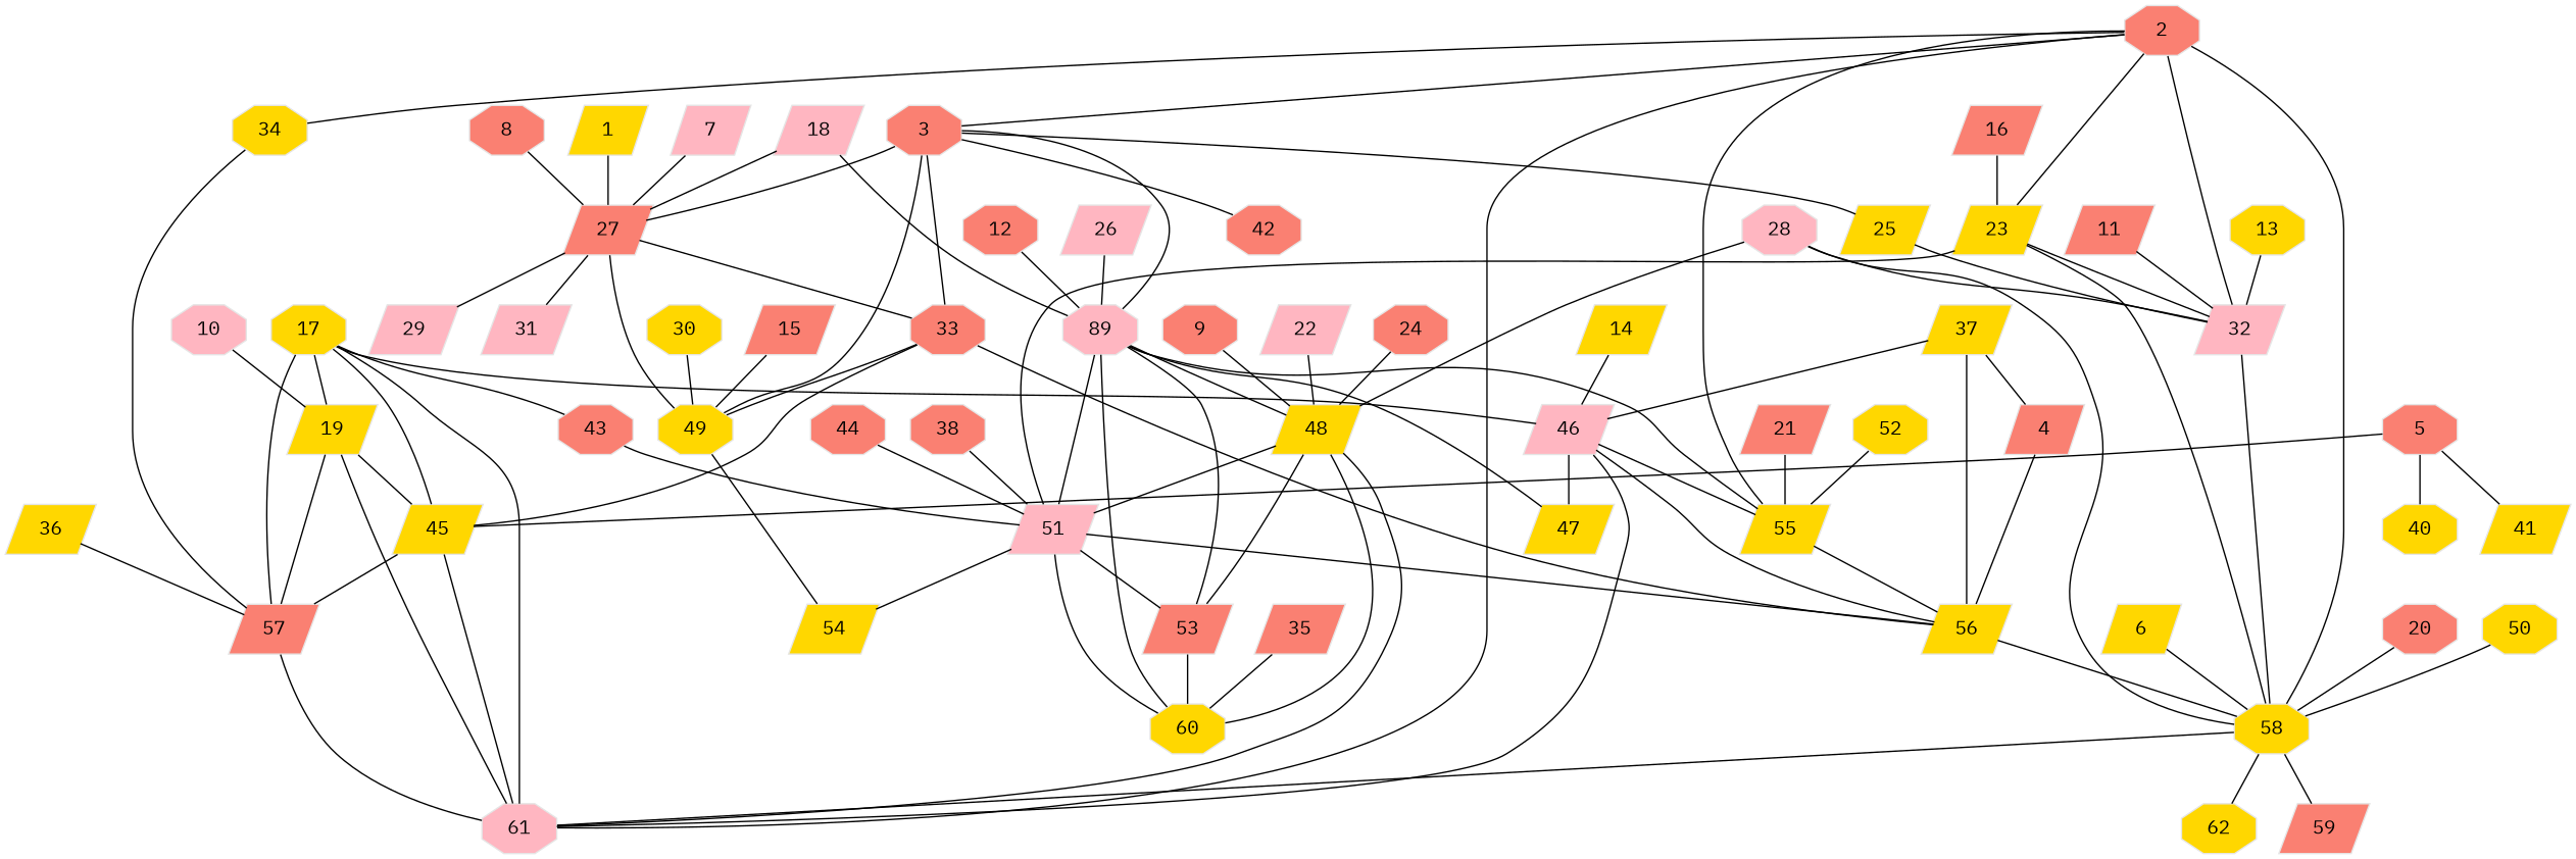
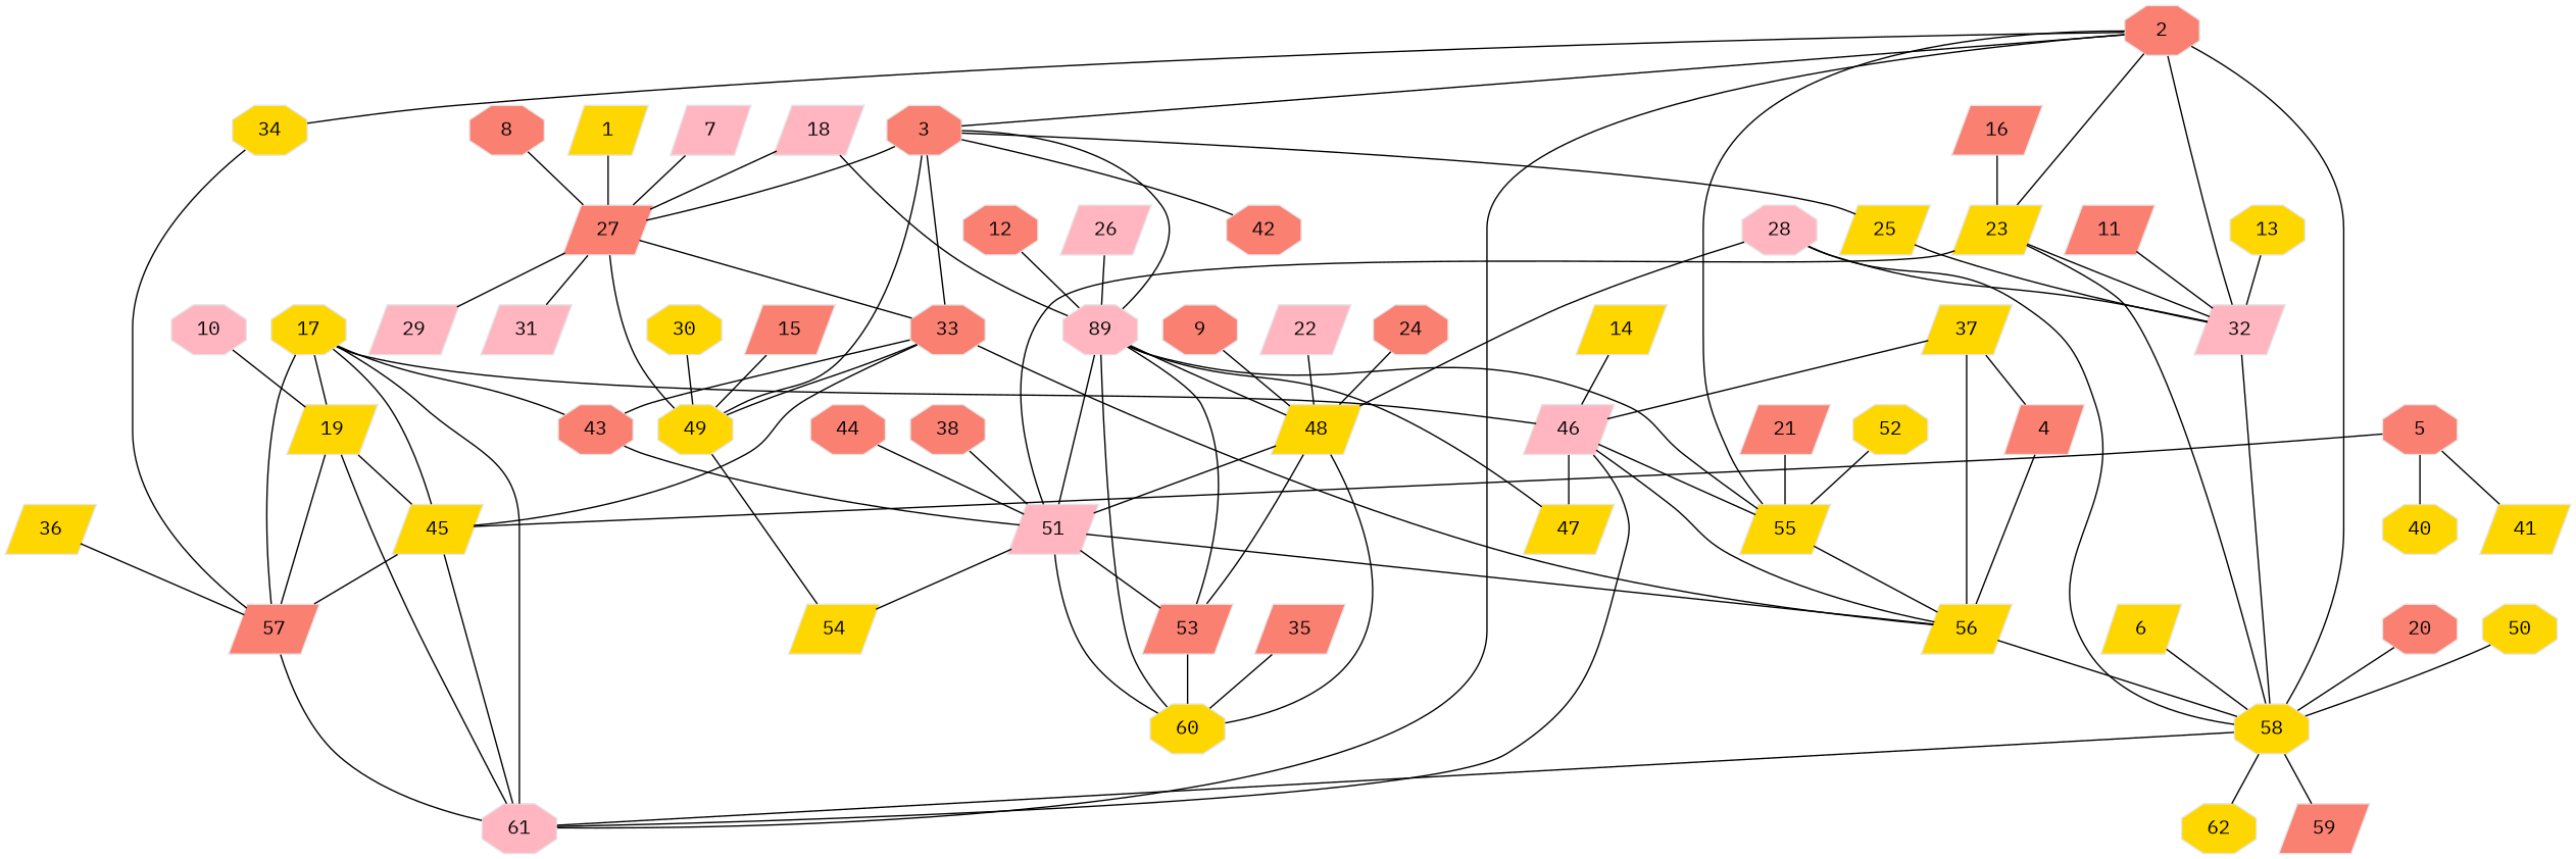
  graph {
    fontname="IBM Plex Mono"
    node [color=gray90 fillcolor=gold fontname="IBM Plex Mono" shape=parallelogram style=filled]
    edge [fontname="IBM Plex Mono" weight=1.0]
    27 [fillcolor=salmon]
    1
    33 [fillcolor=salmon shape=octagon]
    49 [shape=octagon]
    29 [fillcolor=lightpink]
    31 [fillcolor=lightpink]
    2 [fillcolor=salmon shape=octagon]
    3 [fillcolor=salmon shape=octagon]
    23
    32 [fillcolor=lightpink]
    34 [shape=octagon]
    55
    58 [shape=octagon]
    61 [fillcolor=lightpink shape=octagon]
    25
    n16 [fillcolor=lightpink label=89 shape=octagon]
    42 [fillcolor=salmon shape=octagon]
    51 [fillcolor=lightpink]
    57 [fillcolor=salmon]
    56
    59 [fillcolor=salmon]
    62 [shape=octagon]
    45
    43 [fillcolor=salmon shape=octagon]
    48
    60 [shape=octagon]
    47
    53 [fillcolor=salmon]
    54
    4 [fillcolor=salmon]
    5 [fillcolor=salmon shape=octagon]
    40 [shape=octagon]
    41
    6
    7 [fillcolor=lightpink]
    8 [fillcolor=salmon shape=octagon]
    9 [fillcolor=salmon shape=octagon]
    10 [fillcolor=lightpink shape=octagon]
    19
    11 [fillcolor=salmon]
    12 [fillcolor=salmon shape=octagon]
    13 [shape=octagon]
    46 [fillcolor=lightpink]
    14
    15 [fillcolor=salmon]
    16 [fillcolor=salmon]
    17 [shape=octagon]
    18 [fillcolor=lightpink]
    20 [fillcolor=salmon shape=octagon]
    21 [fillcolor=salmon]
    22 [fillcolor=lightpink]
    24 [fillcolor=salmon shape=octagon]
    26 [fillcolor=lightpink]
    28 [fillcolor=lightpink shape=octagon]
    30 [shape=octagon]
    35 [fillcolor=salmon]
    36
    37
    38 [fillcolor=salmon shape=octagon]
    44 [fillcolor=salmon shape=octagon]
    50 [shape=octagon]
    52 [shape=octagon]
    27 -- 33
    27 -- 49 [weight=2.0]
    27 -- 29
    27 -- 31
    1 -- 27
    33 -- 49 [weight=2.0]
    33 -- 56
    33 -- 45
+   33 -- 43
    49 -- 54
    2 -- 3
    2 -- 23 [weight=2.0]
    2 -- 32 [weight=4.0]
    2 -- 34
    2 -- 55
    2 -- 58 [weight=2.0]
    2 -- 61
    3 -- 27 [weight=2.0]
    3 -- 33 [weight=2.0]
    3 -- 49 [weight=4.0]
    3 -- 25
    3 -- n16
    3 -- 42
    23 -- 32 [weight=2.0]
    23 -- 58
    23 -- 51
    32 -- 58 [weight=2.0]
    34 -- 57
    55 -- 56
    58 -- 61
    58 -- 59
    58 -- 62
    25 -- 32
    n16 -- 55
    n16 -- 51
    n16 -- 48
    n16 -- 60
    n16 -- 47
    n16 -- 53 [weight=2.0]
    51 -- 56
    51 -- 60
    51 -- 53 [weight=2.0]
    51 -- 54
    57 -- 61 [weight=2.0]
    56 -- 58
    45 -- 61
    45 -- 57 [weight=2.0]
    43 -- 51
-   48 -- 61
    48 -- 51
    48 -- 60
    48 -- 53 [weight=2.0]
    53 -- 60 [weight=2.0]
    4 -- 56
    5 -- 45
    5 -- 40
    5 -- 41
    6 -- 58
    7 -- 27
    8 -- 27
    9 -- 48
    10 -- 19
    19 -- 61
    19 -- 57 [weight=2.0]
    19 -- 45
    11 -- 32
    12 -- n16
    13 -- 32
    46 -- 55
    46 -- 61
    46 -- 56
    46 -- 47
    14 -- 46
    15 -- 49
    16 -- 23
    17 -- 61
    17 -- 57 [weight=2.0]
    17 -- 45
    17 -- 43
    17 -- 19
    17 -- 46
    18 -- 27
    18 -- n16
    20 -- 58
    21 -- 55
    22 -- 48
    24 -- 48
    26 -- n16
    28 -- 32
    28 -- 58
    28 -- 48
    30 -- 49
    35 -- 60
    36 -- 57
    37 -- 56 [weight=3.0]
    37 -- 4 [weight=3.0]
    37 -- 46 [weight=3.0]
    38 -- 51
    44 -- 51
    50 -- 58
    52 -- 55
  }
